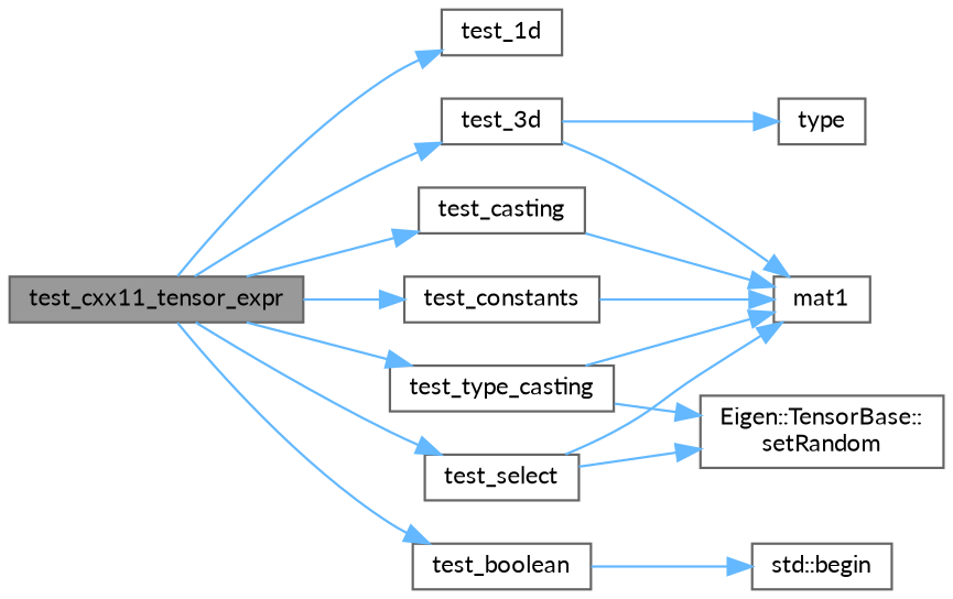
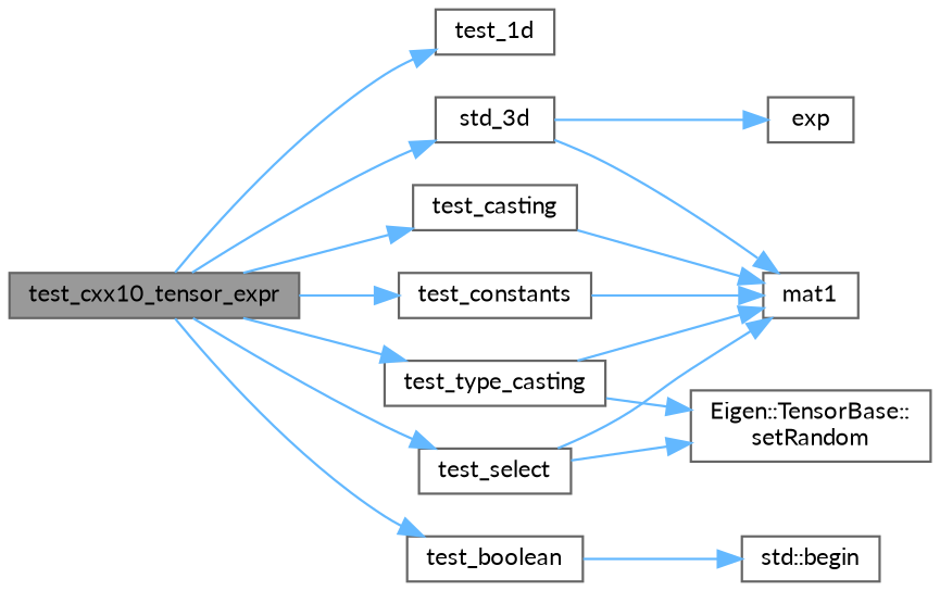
  digraph {
    fontname=Lato
    rankdir=LR
    node [color=grey40 fillcolor=white fontname=Lato fontsize=10 shape=box style=filled]
    edge [color=steelblue1 fontname=Lato fontsize=10 labelfontname=Helvetica labelfontsize=10 style=solid]
-   n1 [color=gray40 fillcolor=grey60 fontcolor=black height=0.2 label=test_cxx11_tensor_expr width=0.4]
+   n1 [color=gray40 fillcolor=grey60 fontcolor=black height=0.2 label=test_cxx10_tensor_expr width=0.4]
    n2 [height=0.2 label=test_1d width=0.4]
-   n3 [height=0.2 label=test_3d width=0.4]
+   n3 [height=0.2 label=std_3d width=0.4]
    n4 [height=0.2 label=test_boolean width=0.4]
    n5 [height=0.2 label=test_constants width=0.4]
    n6 [height=0.2 label=test_casting width=0.4]
    n7 [height=0.2 label=test_select width=0.4]
    n8 [height=0.2 label=test_type_casting width=0.4]
    n9 [height=0.2 label=mat1 width=0.4]
-   n10 [height=0.2 label=type width=0.4]
+   n10 [height=0.2 label=exp width=0.4]
    n11 [height=0.2 label="std::begin" width=0.4]
    n12 [height=0.2 label="Eigen::TensorBase::\lsetRandom" width=0.4]
    n1 -> n2
    n1 -> n3
    n1 -> n4
    n1 -> n5
    n1 -> n6
    n1 -> n7
    n1 -> n8
    n3 -> n9
    n3 -> n10
    n4 -> n11
    n5 -> n9
    n6 -> n9
    n7 -> n9
    n7 -> n12
    n8 -> n9
    n8 -> n12
  }
